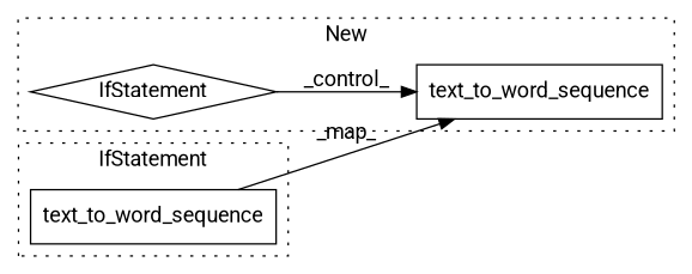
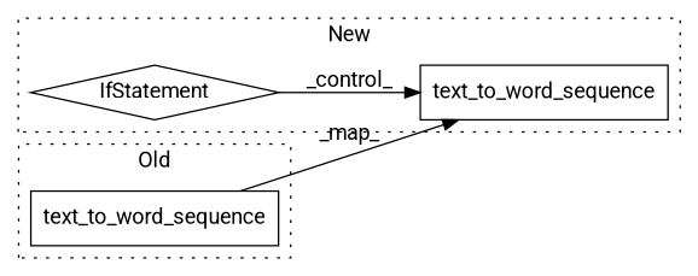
  digraph {
    rankdir=LR
    fontname=Roboto
    node [a=32 l="22,1" shape=box fontname=Roboto]
    edge [fontname=Roboto]
    n1 [label=text_to_word_sequence s="5401,5462"]
    n2 [a=25 l="4,2" label=IfStatement s="5307,5351" shape=diamond]
    n3 [label=text_to_word_sequence s="5338,5399"]
    subgraph cluster_1 {
      label=New
      style=dotted
      n1
      n2
    }
    subgraph cluster_2 {
-     label=IfStatement
+     label=Old
      style=dotted
      n3
    }
    n2 -> n1 [label=_control_]
    n3 -> n1 [label=_map_]
  }
